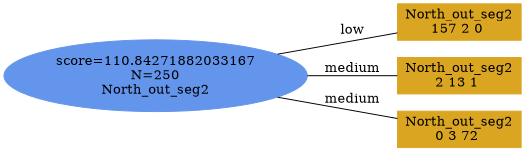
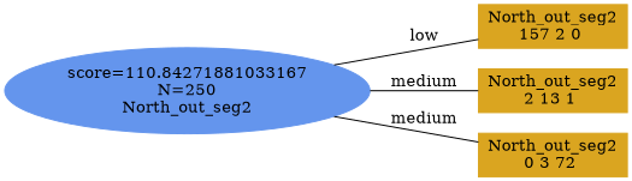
  digraph {
    fontname="DejaVu Serif"
    rankdir=LR
    node [color=goldenrod fontname="DejaVu Serif" shape=box style=filled]
    edge [dir=none fontname="DejaVu Serif"]
-   n1 [color=cornflowerblue label="score=110.84271882033167\nN=250\nNorth_out_seg2" shape=ellipse]
+   n1 [color=cornflowerblue label="score=110.84271881033167\nN=250\nNorth_out_seg2" shape=ellipse]
    n2 [label="North_out_seg2\n157 2 0 "]
    n3 [label="North_out_seg2\n2 13 1 "]
    n4 [label="North_out_seg2\n0 3 72 "]
    subgraph sub_1 {
      rank=same
      n1
    }
    subgraph sub_2 {
      rank=same
      n2
    }
    subgraph sub_3 {
      rank=same
      n3
    }
    subgraph sub_4 {
      rank=same
      n4
    }
    n1 -> n2 [label=low]
    n1 -> n3 [label=medium]
    n1 -> n4 [label=medium]
  }
